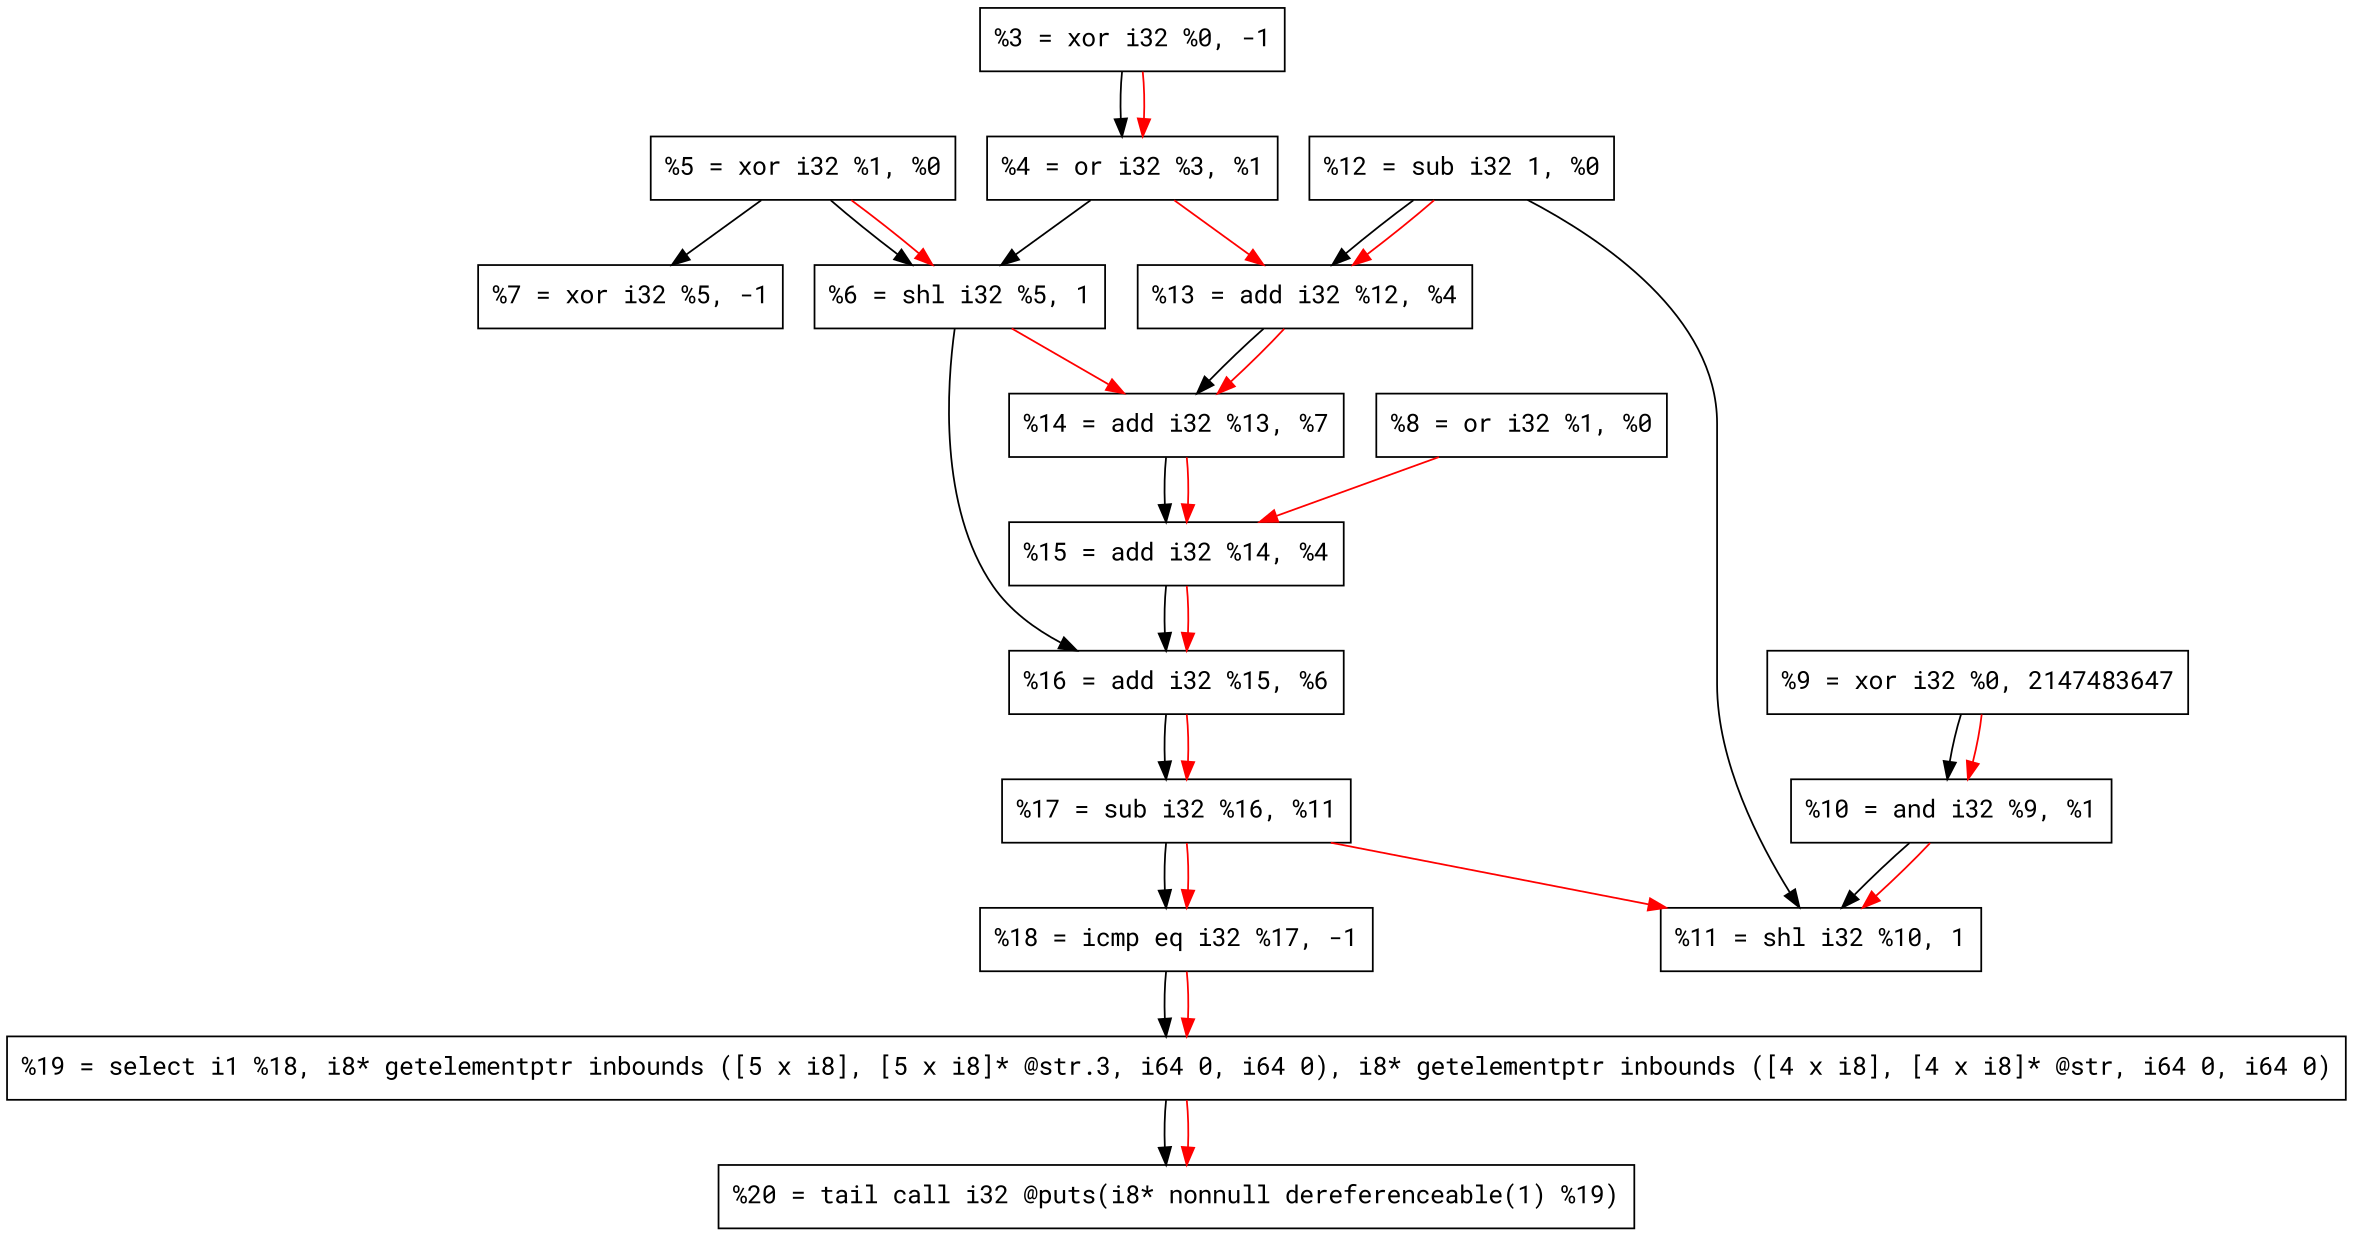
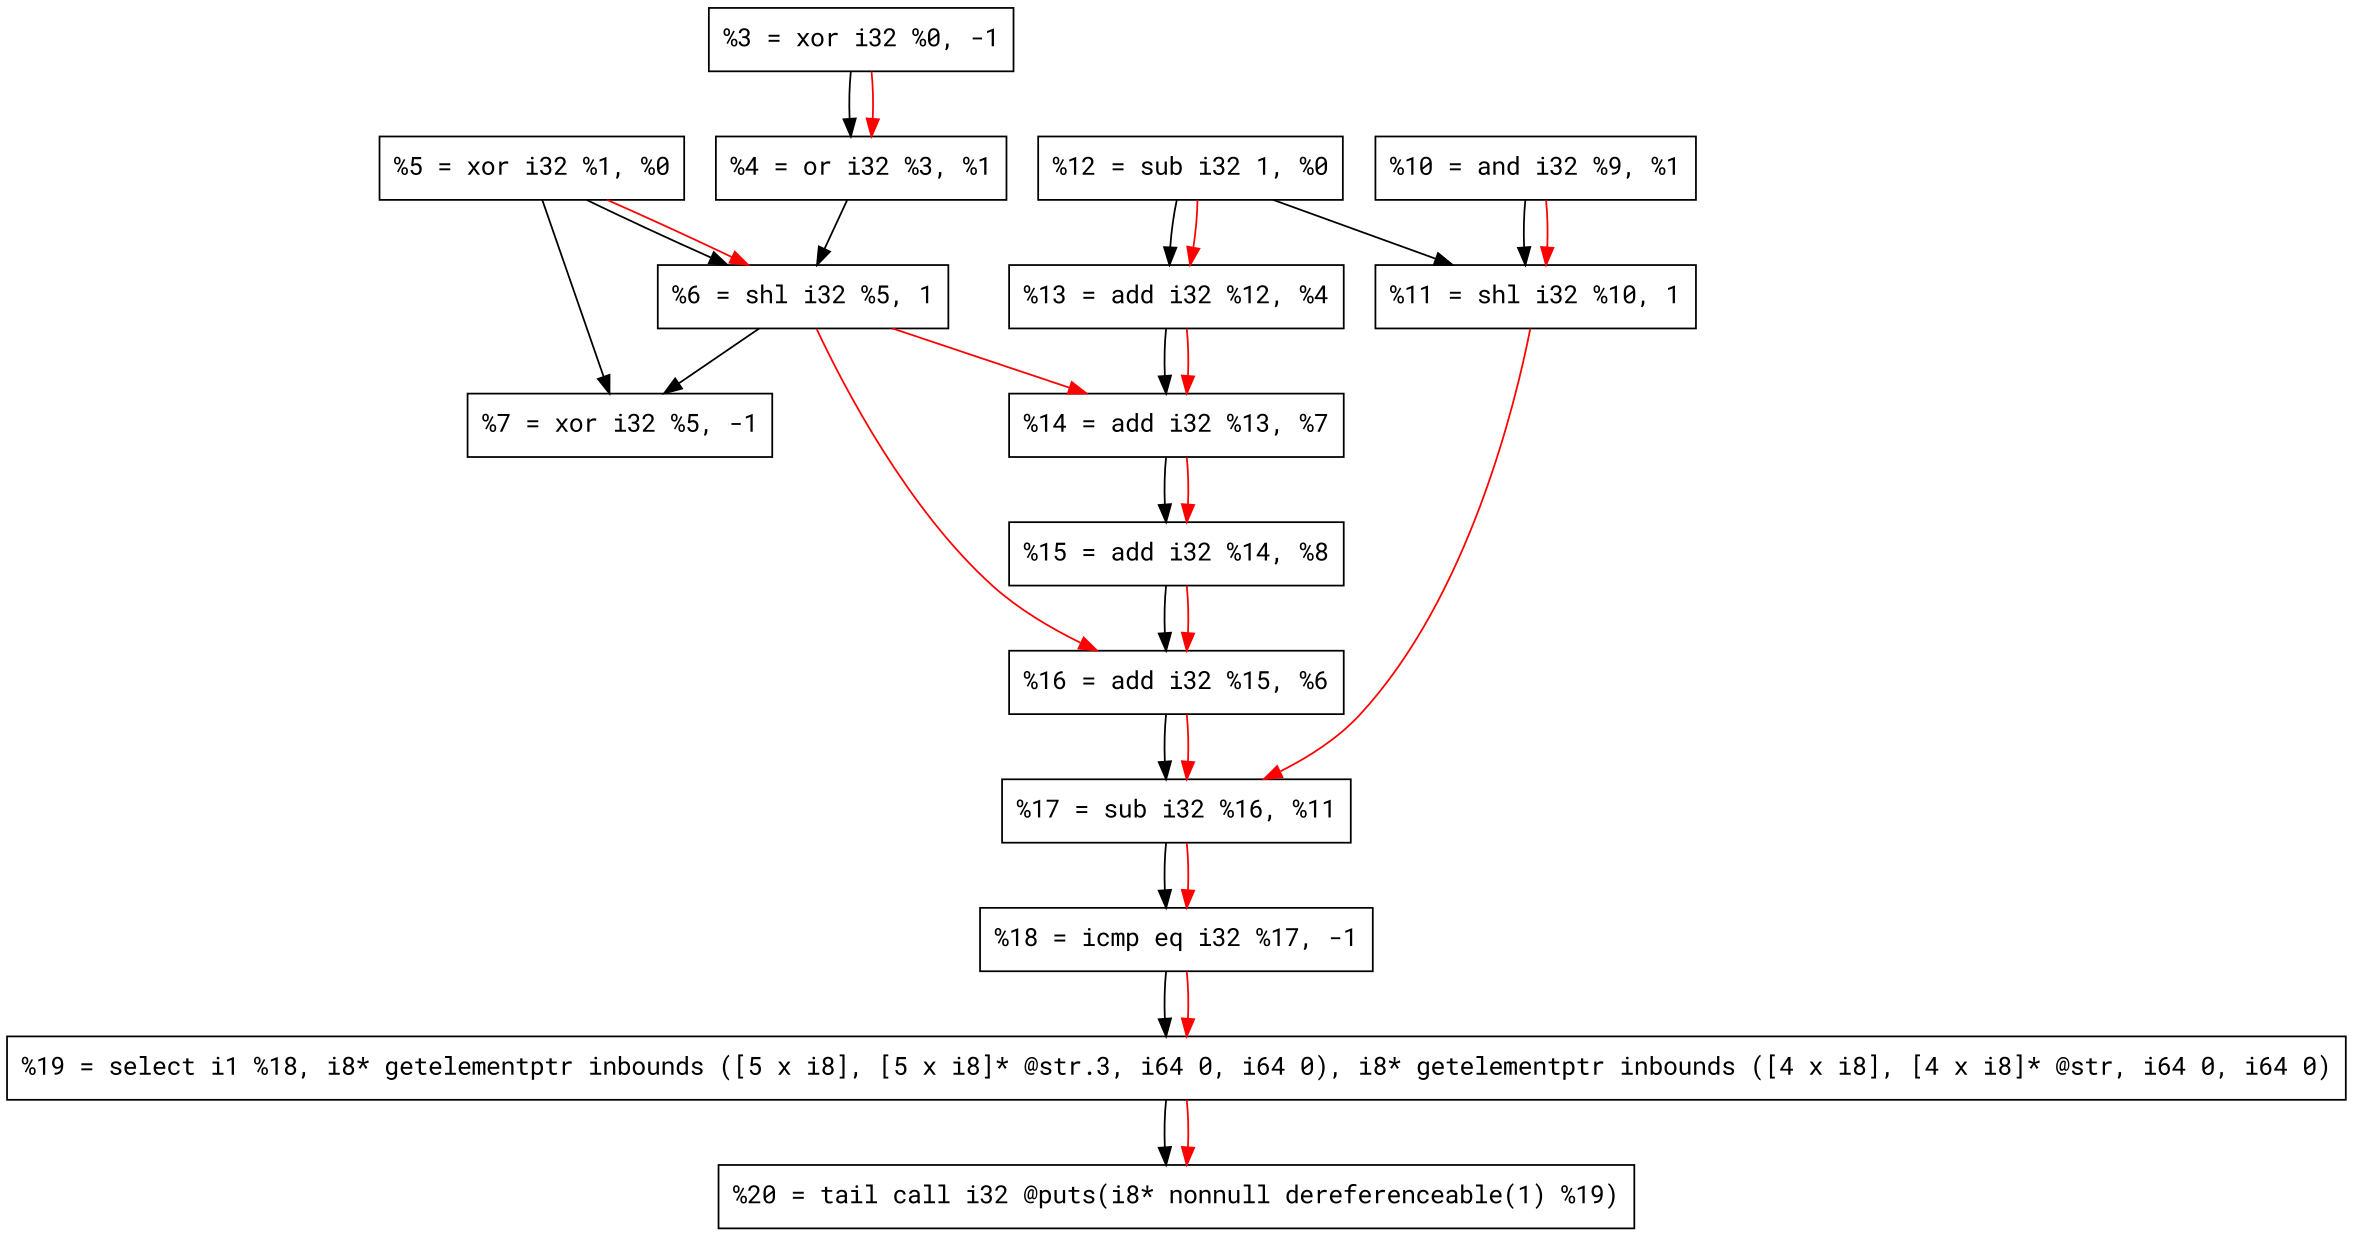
  digraph {
    fontname="Roboto Mono"
    node [fontname="Roboto Mono" shape=record]
    edge [fontname="Roboto Mono" color=red]
    n1 [label="  %3 = xor i32 %0, -1"]
    n2 [label="  %4 = or i32 %3, %1"]
    n3 [label="  %13 = add i32 %12, %4"]
    n4 [label="  %6 = shl i32 %5, 1"]
    n5 [label="  %5 = xor i32 %1, %0"]
    n6 [label="  %7 = xor i32 %5, -1"]
    n7 [label="  %14 = add i32 %13, %7"]
    n8 [label="  %16 = add i32 %15, %6"]
    n9 [label="  %17 = sub i32 %16, %11"]
-   n10 [label="  %8 = or i32 %1, %0"]
-   n11 [label="%15 = add i32 %14, %4"]
-   n12 [label="  %9 = xor i32 %0, 2147483647"]
+   n11 [label="  %15 = add i32 %14, %8"]
    n13 [label="  %10 = and i32 %9, %1"]
    n14 [label="  %11 = shl i32 %10, 1"]
    n15 [label="  %12 = sub i32 1, %0"]
    n16 [label="  %18 = icmp eq i32 %17, -1"]
    n17 [label="  %19 = select i1 %18, i8* getelementptr inbounds ([5 x i8], [5 x i8]* @str.3, i64 0, i64 0), i8* getelementptr inbounds ([4 x i8], [4 x i8]* @str, i64 0, i64 0)"]
    n18 [label="  %20 = tail call i32 @puts(i8* nonnull dereferenceable(1) %19)"]
    n1 -> n2 [color=""]
    n1 -> n2
-   n2 -> n3
    n2 -> n4 [color=""]
    n3 -> n7 [color=""]
    n3 -> n7
+   n4 -> n6 [color=""]
    n4 -> n7
-   n4 -> n8 [color=black]
+   n4 -> n8
    n5 -> n4 [color=""]
    n5 -> n4
    n5 -> n6 [color=black]
    n7 -> n11 [color=""]
    n7 -> n11
    n8 -> n9 [color=""]
    n8 -> n9
    n9 -> n16 [color=""]
    n9 -> n16
-   n10 -> n11
    n11 -> n8 [color=""]
    n11 -> n8
-   n12 -> n13 [color=""]
-   n12 -> n13
    n13 -> n14 [color=""]
    n13 -> n14
-   n9 -> n14
+   n14 -> n9
    n15 -> n3 [color=""]
    n15 -> n3
    n15 -> n14 [color=""]
    n16 -> n17 [color=""]
    n16 -> n17
    n17 -> n18 [color=""]
    n17 -> n18
  }
